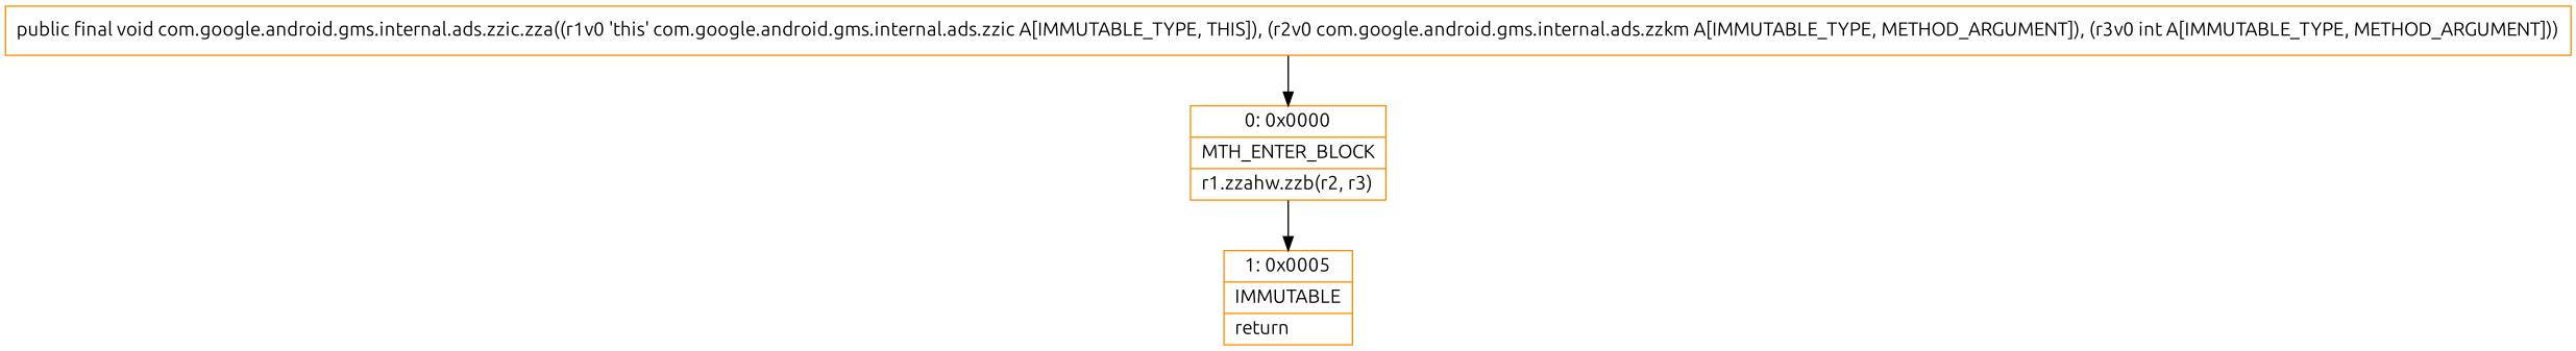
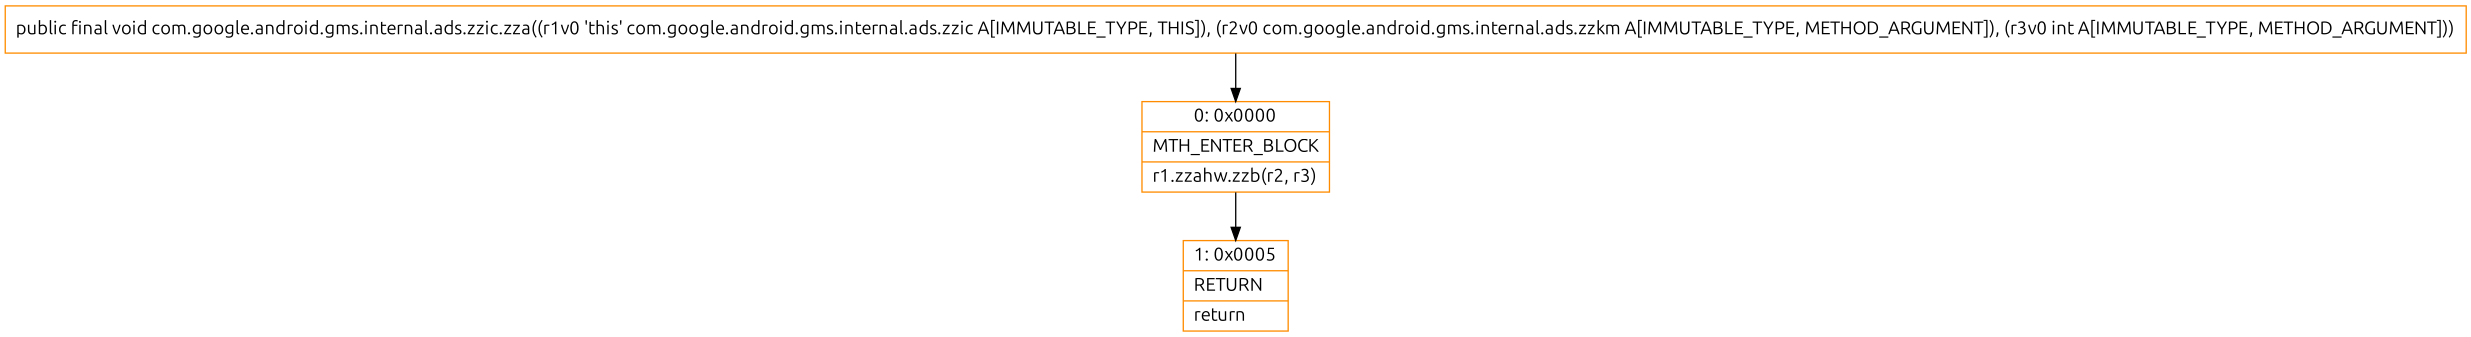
  digraph {
    fontname=Ubuntu
    node [shape=record color=darkorange fontname=Ubuntu]
    edge [fontname=Ubuntu]
    n1 [label="{0\:\ 0x0000|MTH_ENTER_BLOCK\l|r1.zzahw.zzb(r2, r3)\l}"]
-   n2 [label="{1\:\ 0x0005|IMMUTABLE\l|return\l}"]
+   n2 [label="{1\:\ 0x0005|RETURN\l|return\l}"]
    n3 [label="{public final void com.google.android.gms.internal.ads.zzic.zza((r1v0 'this' com.google.android.gms.internal.ads.zzic A[IMMUTABLE_TYPE, THIS]), (r2v0 com.google.android.gms.internal.ads.zzkm A[IMMUTABLE_TYPE, METHOD_ARGUMENT]), (r3v0 int A[IMMUTABLE_TYPE, METHOD_ARGUMENT])) }"]
    n1 -> n2
    n3 -> n1
  }
